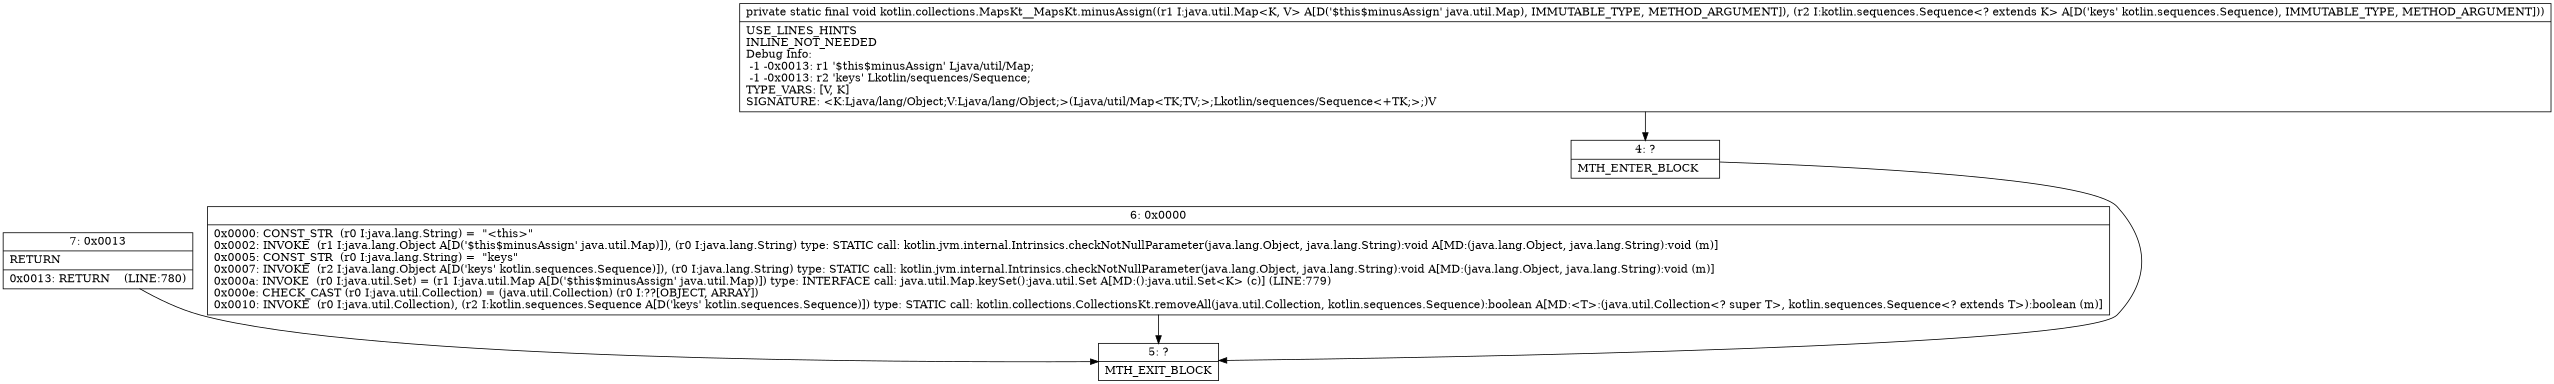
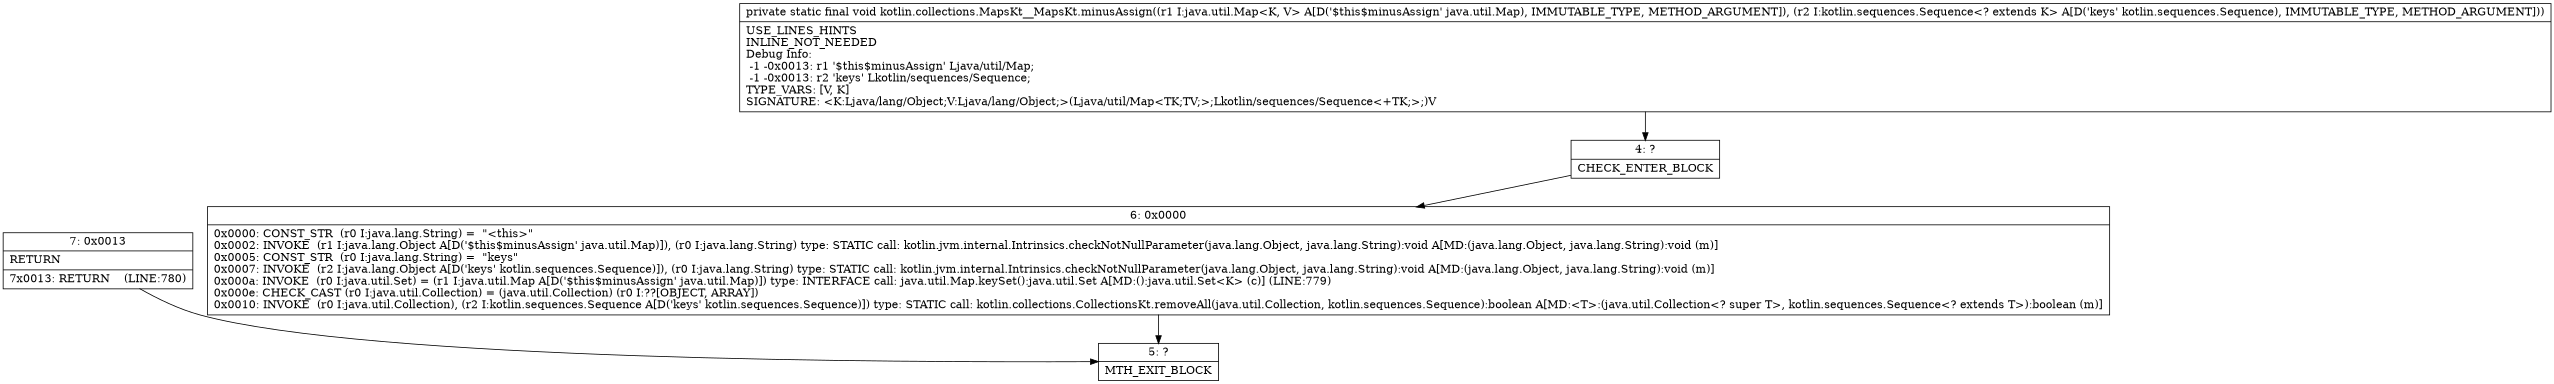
  digraph {
    node [shape=record]
-   n1 [label="{4\:\ ?|MTH_ENTER_BLOCK\l}"]
+   n1 [label="{4\:\ ?|CHECK_ENTER_BLOCK\l}"]
    n2 [label="{6\:\ 0x0000|0x0000: CONST_STR  (r0 I:java.lang.String) =  \"\<this\>\" \l0x0002: INVOKE  (r1 I:java.lang.Object A[D('$this$minusAssign' java.util.Map)]), (r0 I:java.lang.String) type: STATIC call: kotlin.jvm.internal.Intrinsics.checkNotNullParameter(java.lang.Object, java.lang.String):void A[MD:(java.lang.Object, java.lang.String):void (m)]\l0x0005: CONST_STR  (r0 I:java.lang.String) =  \"keys\" \l0x0007: INVOKE  (r2 I:java.lang.Object A[D('keys' kotlin.sequences.Sequence)]), (r0 I:java.lang.String) type: STATIC call: kotlin.jvm.internal.Intrinsics.checkNotNullParameter(java.lang.Object, java.lang.String):void A[MD:(java.lang.Object, java.lang.String):void (m)]\l0x000a: INVOKE  (r0 I:java.util.Set) = (r1 I:java.util.Map A[D('$this$minusAssign' java.util.Map)]) type: INTERFACE call: java.util.Map.keySet():java.util.Set A[MD:():java.util.Set\<K\> (c)] (LINE:779)\l0x000e: CHECK_CAST (r0 I:java.util.Collection) = (java.util.Collection) (r0 I:??[OBJECT, ARRAY]) \l0x0010: INVOKE  (r0 I:java.util.Collection), (r2 I:kotlin.sequences.Sequence A[D('keys' kotlin.sequences.Sequence)]) type: STATIC call: kotlin.collections.CollectionsKt.removeAll(java.util.Collection, kotlin.sequences.Sequence):boolean A[MD:\<T\>:(java.util.Collection\<? super T\>, kotlin.sequences.Sequence\<? extends T\>):boolean (m)]\l}"]
    n3 [label="{5\:\ ?|MTH_EXIT_BLOCK\l}"]
-   n4 [label="{7\:\ 0x0013|RETURN\l|0x0013: RETURN    (LINE:780)\l}"]
+   n4 [label="{7\:\ 0x0013|RETURN\l|7x0013: RETURN    (LINE:780)\l}"]
    n5 [label="{private static final void kotlin.collections.MapsKt__MapsKt.minusAssign((r1 I:java.util.Map\<K, V\> A[D('$this$minusAssign' java.util.Map), IMMUTABLE_TYPE, METHOD_ARGUMENT]), (r2 I:kotlin.sequences.Sequence\<? extends K\> A[D('keys' kotlin.sequences.Sequence), IMMUTABLE_TYPE, METHOD_ARGUMENT]))  | USE_LINES_HINTS\lINLINE_NOT_NEEDED\lDebug Info:\l  \-1 \-0x0013: r1 '$this$minusAssign' Ljava\/util\/Map;\l  \-1 \-0x0013: r2 'keys' Lkotlin\/sequences\/Sequence;\lTYPE_VARS: [V, K]\lSIGNATURE: \<K:Ljava\/lang\/Object;V:Ljava\/lang\/Object;\>(Ljava\/util\/Map\<TK;TV;\>;Lkotlin\/sequences\/Sequence\<+TK;\>;)V\l}"]
-   n1 -> n3
+   n1 -> n2
    n2 -> n3
    n4 -> n3
    n5 -> n1
  }
